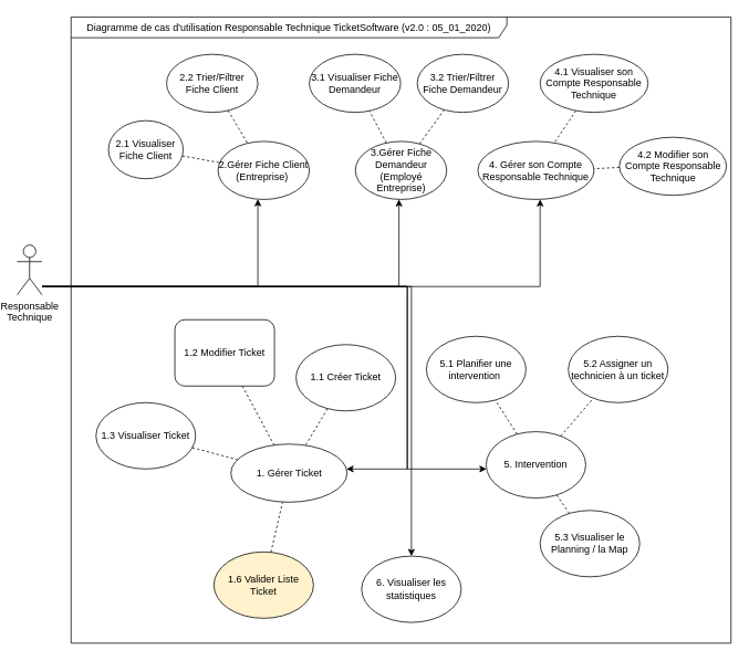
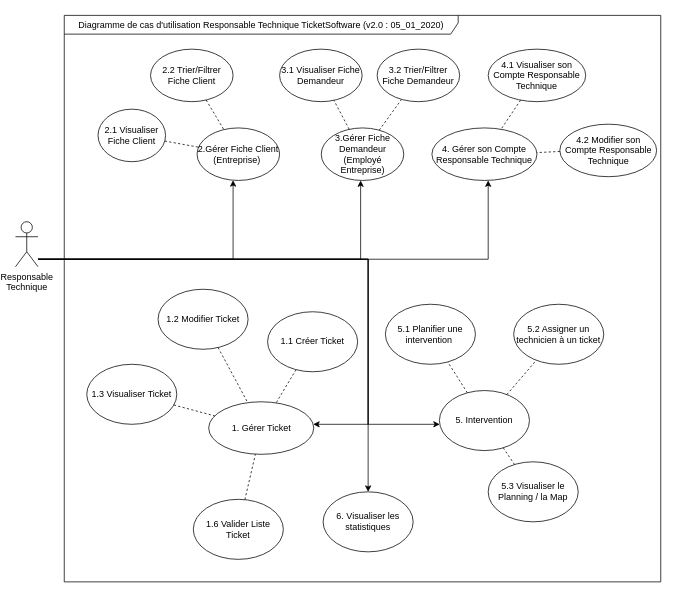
  <mxCell id="0" />
  <mxCell id="1" parent="0" />
  <mxCell id="2" value="Diagramme de cas d'utilisation Responsable Technique TicketSoftware (v2.0 : 05_01_2020)" style="shape=umlFrame;whiteSpace=wrap;html=1;width=525;height=25;" parent="1" vertex="1"><mxGeometry x="85" y="20" width="795" height="755" as="geometry" /></mxCell>
  <mxCell id="3" style="edgeStyle=orthogonalEdgeStyle;rounded=0;orthogonalLoop=1;jettySize=auto;html=1;strokeColor=#000000;" parent="1" target="6" edge="1"><mxGeometry relative="1" as="geometry"><Array as="points"><mxPoint x="50" y="345" /><mxPoint x="490" y="345" /><mxPoint x="490" y="565" /></Array><mxPoint x="50" y="345" as="sourcePoint" /><mxPoint x="410" y="418" as="targetPoint" /></mxGeometry></mxCell>
  <mxCell id="4" style="edgeStyle=orthogonalEdgeStyle;rounded=0;orthogonalLoop=1;jettySize=auto;html=1;strokeColor=#000000;fillColor=#CC0000;" parent="1" target="7" edge="1"><mxGeometry relative="1" as="geometry"><Array as="points"><mxPoint x="50" y="345" /><mxPoint x="310" y="345" /></Array><mxPoint x="50" y="345" as="sourcePoint" /><mxPoint x="410" y="268" as="targetPoint" /></mxGeometry></mxCell>
  <mxCell id="5" value="Responsable &lt;br&gt;Technique" style="shape=umlActor;verticalLabelPosition=bottom;labelBackgroundColor=#ffffff;verticalAlign=top;html=1;" parent="1" vertex="1"><mxGeometry x="20" y="295" width="30" height="60" as="geometry" /></mxCell>
  <mxCell id="6" value="1. Gérer Ticket" style="ellipse;whiteSpace=wrap;html=1;" parent="1" vertex="1"><mxGeometry x="277.5" y="535" width="140" height="70" as="geometry" /></mxCell>
  <mxCell id="7" value="2.Gérer Fiche Client (Entreprise)&amp;nbsp;" style="ellipse;whiteSpace=wrap;html=1;" parent="1" vertex="1"><mxGeometry x="262" y="170" width="110" height="70" as="geometry" /></mxCell>
  <mxCell id="8" value="1.1 Créer Ticket" style="ellipse;whiteSpace=wrap;html=1;" parent="1" vertex="1"><mxGeometry x="356" y="415" width="120" height="80" as="geometry" /></mxCell>
- <mxCell id="9" value="1.2 Modifier Ticket" style="whiteSpace=wrap;html=1;rounded=1;" parent="1" vertex="1"><mxGeometry x="210" y="385" width="120" height="80" as="geometry" /></mxCell>
+ <mxCell id="9" value="1.2 Modifier Ticket" style="ellipse;whiteSpace=wrap;html=1;" parent="1" vertex="1"><mxGeometry x="210" y="385" width="120" height="80" as="geometry" /></mxCell>
  <mxCell id="10" value="1.3 Visualiser Ticket" style="ellipse;whiteSpace=wrap;html=1;" parent="1" vertex="1"><mxGeometry x="115" y="485" width="120" height="80" as="geometry" /></mxCell>
  <mxCell id="11" value="" style="endArrow=none;dashed=1;html=1;" parent="1" source="8" target="6" edge="1"><mxGeometry width="50" height="50" relative="1" as="geometry"><mxPoint x="320" y="465" as="sourcePoint" /><mxPoint x="370" y="415" as="targetPoint" /></mxGeometry></mxCell>
  <mxCell id="12" value="" style="endArrow=none;dashed=1;html=1;" parent="1" source="9" target="6" edge="1"><mxGeometry width="50" height="50" relative="1" as="geometry"><mxPoint x="325" y="460" as="sourcePoint" /><mxPoint x="382.5" y="460" as="targetPoint" /></mxGeometry></mxCell>
  <mxCell id="13" value="" style="endArrow=none;dashed=1;html=1;" parent="1" source="10" target="6" edge="1"><mxGeometry width="50" height="50" relative="1" as="geometry"><mxPoint x="454.556" y="545.001" as="sourcePoint" /><mxPoint x="453.06" y="494.999" as="targetPoint" /></mxGeometry></mxCell>
  <mxCell id="14" value="3.Gérer Fiche Demandeur (Employé Entreprise)" style="ellipse;whiteSpace=wrap;html=1;" parent="1" vertex="1"><mxGeometry x="427.5" y="170" width="110" height="70" as="geometry" /></mxCell>
  <mxCell id="15" style="edgeStyle=orthogonalEdgeStyle;rounded=0;orthogonalLoop=1;jettySize=auto;html=1;strokeColor=#000000;fillColor=#CC0000;" parent="1" target="14" edge="1"><mxGeometry relative="1" as="geometry"><Array as="points"><mxPoint x="50" y="345" /><mxPoint x="480" y="345" /></Array><mxPoint x="50" y="345" as="sourcePoint" /><mxPoint x="530" y="340" as="targetPoint" /></mxGeometry></mxCell>
  <mxCell id="16" value="2.1 Visualiser Fiche Client" style="ellipse;whiteSpace=wrap;html=1;" parent="1" vertex="1"><mxGeometry x="130" y="145" width="90" height="70" as="geometry" /></mxCell>
  <mxCell id="17" value="2.2 Trier/Filtrer Fiche Client" style="ellipse;whiteSpace=wrap;html=1;" parent="1" vertex="1"><mxGeometry x="200" y="65" width="110" height="70" as="geometry" /></mxCell>
  <mxCell id="18" value="" style="endArrow=none;dashed=1;html=1;" parent="1" source="16" target="7" edge="1"><mxGeometry width="50" height="50" relative="1" as="geometry"><mxPoint x="419.648" y="163.736" as="sourcePoint" /><mxPoint x="438.069" y="206.226" as="targetPoint" /></mxGeometry></mxCell>
  <mxCell id="19" value="" style="endArrow=none;dashed=1;html=1;" parent="1" source="17" target="7" edge="1"><mxGeometry width="50" height="50" relative="1" as="geometry"><mxPoint x="503.638" y="162.252" as="sourcePoint" /><mxPoint x="473.648" y="207.691" as="targetPoint" /></mxGeometry></mxCell>
  <mxCell id="20" value="3.1 Visualiser Fiche Demandeur" style="ellipse;whiteSpace=wrap;html=1;" parent="1" vertex="1"><mxGeometry x="372" y="65" width="110" height="70" as="geometry" /></mxCell>
  <mxCell id="21" value="3.2 Trier/Filtrer Fiche Demandeur" style="ellipse;whiteSpace=wrap;html=1;" parent="1" vertex="1"><mxGeometry x="502" y="65" width="110" height="70" as="geometry" /></mxCell>
  <mxCell id="22" value="" style="endArrow=none;dashed=1;html=1;" parent="1" source="14" target="20" edge="1"><mxGeometry width="50" height="50" relative="1" as="geometry"><mxPoint x="622.682" y="328.555" as="sourcePoint" /><mxPoint x="657.428" y="315.065" as="targetPoint" /></mxGeometry></mxCell>
  <mxCell id="23" value="" style="endArrow=none;dashed=1;html=1;" parent="1" source="14" target="21" edge="1"><mxGeometry width="50" height="50" relative="1" as="geometry"><mxPoint x="621.073" y="365.115" as="sourcePoint" /><mxPoint x="669.144" y="385.675" as="targetPoint" /></mxGeometry></mxCell>
  <mxCell id="24" value="4. Gérer son Compte Responsable Technique" style="ellipse;whiteSpace=wrap;html=1;" parent="1" vertex="1"><mxGeometry x="575" y="170" width="140" height="70" as="geometry" /></mxCell>
  <mxCell id="25" style="edgeStyle=orthogonalEdgeStyle;rounded=0;orthogonalLoop=1;jettySize=auto;html=1;strokeColor=#000000;" parent="1" target="24" edge="1"><mxGeometry relative="1" as="geometry"><Array as="points"><mxPoint x="650" y="345" /></Array><mxPoint x="50" y="345" as="sourcePoint" /><mxPoint x="384.998" y="560.214" as="targetPoint" /></mxGeometry></mxCell>
  <mxCell id="26" value="4.2 Modifier son Compte Responsable Technique" style="ellipse;whiteSpace=wrap;html=1;" parent="1" vertex="1"><mxGeometry x="745.5" y="165" width="129" height="70" as="geometry" /></mxCell>
  <mxCell id="27" value="" style="endArrow=none;dashed=1;html=1;" parent="1" source="26" target="24" edge="1"><mxGeometry width="50" height="50" relative="1" as="geometry"><mxPoint x="340.258" y="675.589" as="sourcePoint" /><mxPoint x="358.295" y="609.696" as="targetPoint" /></mxGeometry></mxCell>
  <mxCell id="28" value="4.1 Visualiser son Compte Responsable Technique" style="ellipse;whiteSpace=wrap;html=1;" parent="1" vertex="1"><mxGeometry x="650" y="65" width="130" height="70" as="geometry" /></mxCell>
  <mxCell id="29" value="" style="endArrow=none;dashed=1;html=1;" parent="1" source="28" target="24" edge="1"><mxGeometry width="50" height="50" relative="1" as="geometry"><mxPoint x="652.5" y="485" as="sourcePoint" /><mxPoint x="652.5" y="540" as="targetPoint" /></mxGeometry></mxCell>
  <mxCell id="30" value="5. Intervention" style="ellipse;whiteSpace=wrap;html=1;" parent="1" vertex="1"><mxGeometry x="585" y="520" width="120" height="80" as="geometry" /></mxCell>
  <mxCell id="31" style="edgeStyle=orthogonalEdgeStyle;rounded=0;orthogonalLoop=1;jettySize=auto;html=1;strokeColor=#000000;" parent="1" target="30" edge="1"><mxGeometry relative="1" as="geometry"><Array as="points"><mxPoint x="50" y="345" /><mxPoint x="490" y="345" /><mxPoint x="490" y="565" /></Array><mxPoint x="50" y="345" as="sourcePoint" /><mxPoint x="427.5" y="565.118" as="targetPoint" /></mxGeometry></mxCell>
  <mxCell id="32" value="5.2 Assigner un technicien à un ticket" style="ellipse;whiteSpace=wrap;html=1;" parent="1" vertex="1"><mxGeometry x="684" y="405" width="120" height="80" as="geometry" /></mxCell>
  <mxCell id="33" value="5.1 Planifier une intervention&amp;nbsp;" style="ellipse;whiteSpace=wrap;html=1;" parent="1" vertex="1"><mxGeometry x="513" y="405" width="120" height="80" as="geometry" /></mxCell>
  <mxCell id="34" value="" style="endArrow=none;dashed=1;html=1;" parent="1" source="30" target="33" edge="1"><mxGeometry width="50" height="50" relative="1" as="geometry"><mxPoint x="340.258" y="675.589" as="sourcePoint" /><mxPoint x="358.295" y="609.696" as="targetPoint" /></mxGeometry></mxCell>
  <mxCell id="35" value="" style="endArrow=none;dashed=1;html=1;" parent="1" source="30" target="32" edge="1"><mxGeometry width="50" height="50" relative="1" as="geometry"><mxPoint x="643.493" y="554.236" as="sourcePoint" /><mxPoint x="636.705" y="514.749" as="targetPoint" /></mxGeometry></mxCell>
- <mxCell id="36" value="1.6 Valider Liste Ticket" style="ellipse;whiteSpace=wrap;html=1;fillColor=#fff2cc;" parent="1" vertex="1"><mxGeometry x="257" y="665" width="120" height="80" as="geometry" /></mxCell>
+ <mxCell id="36" value="1.6 Valider Liste Ticket" style="ellipse;whiteSpace=wrap;html=1;" parent="1" vertex="1"><mxGeometry x="257" y="665" width="120" height="80" as="geometry" /></mxCell>
  <mxCell id="37" value="" style="endArrow=none;dashed=1;html=1;" parent="1" source="36" target="6" edge="1"><mxGeometry width="50" height="50" relative="1" as="geometry"><mxPoint x="335.775" y="725.186" as="sourcePoint" /><mxPoint x="352.513" y="609.911" as="targetPoint" /></mxGeometry></mxCell>
  <mxCell id="38" value="5.3 Visualiser le Planning / la Map" style="ellipse;whiteSpace=wrap;html=1;" parent="1" vertex="1"><mxGeometry x="650" y="615" width="120" height="80" as="geometry" /></mxCell>
  <mxCell id="39" value="" style="endArrow=none;dashed=1;html=1;" parent="1" source="30" target="38" edge="1"><mxGeometry width="50" height="50" relative="1" as="geometry"><mxPoint x="664.33" y="609.513" as="sourcePoint" /><mxPoint x="675.045" y="655.448" as="targetPoint" /></mxGeometry></mxCell>
- <mxCell id="40" value="6. Visualiser les statistiques" style="ellipse;whiteSpace=wrap;html=1;" parent="1" vertex="1"><mxGeometry x="435" y="670" width="120" height="80" as="geometry" /></mxCell>
+ <mxCell id="40" value="6. Visualiser les statistiques" style="ellipse;whiteSpace=wrap;html=1;" parent="1" vertex="1"><mxGeometry x="430" y="655" width="120" height="80" as="geometry" /></mxCell>
  <mxCell id="41" style="edgeStyle=orthogonalEdgeStyle;rounded=0;orthogonalLoop=1;jettySize=auto;html=1;strokeColor=#000000;" parent="1" target="40" edge="1"><mxGeometry relative="1" as="geometry"><Array as="points"><mxPoint x="50" y="345" /></Array><mxPoint x="50" y="345" as="sourcePoint" /><mxPoint x="635.5" y="239.71" as="targetPoint" /></mxGeometry></mxCell>
